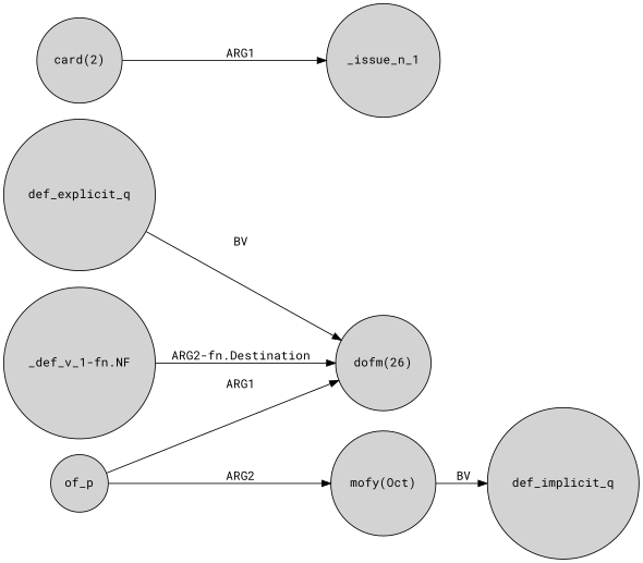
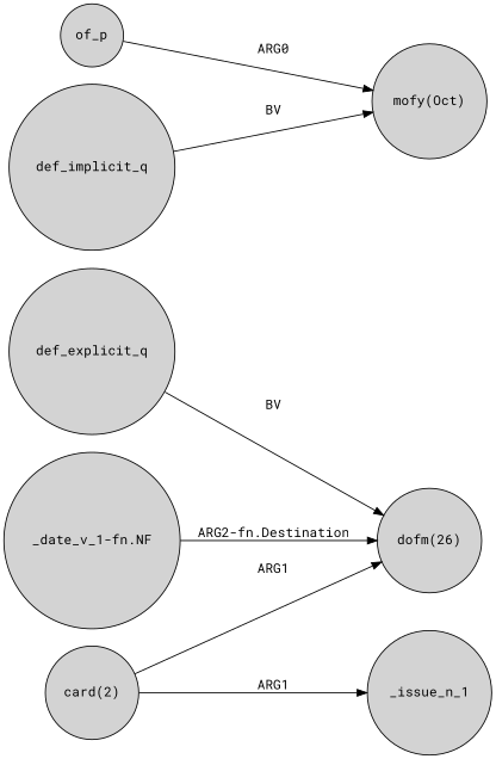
  digraph {
    fontname="Roboto Mono"
    rankdir=LR
    node [fontname="Roboto Mono" shape=circle style=filled]
    edge [fontname="Roboto Mono"]
-   "_date_v_1-fn.NF" [label="_def_v_1-fn.NF"]
+   "_date_v_1-fn.NF"
    "dofm(26)"
    of_p
    "mofy(Oct)"
    def_implicit_q
    "card(2)"
    _issue_n_1
    def_explicit_q
    "_date_v_1-fn.NF" -> "dofm(26)" [label="ARG2-fn.Destination"]
-   of_p -> "dofm(26)" [label=ARG1]
-   of_p -> "mofy(Oct)" [label=ARG2]
-   "mofy(Oct)" -> def_implicit_q [label=BV]
+   "card(2)" -> "dofm(26)" [label=ARG1]
+   of_p -> "mofy(Oct)" [label=ARG0]
+   def_implicit_q -> "mofy(Oct)" [label=BV]
    "card(2)" -> _issue_n_1 [label=ARG1]
    def_explicit_q -> "dofm(26)" [label=BV]
  }
